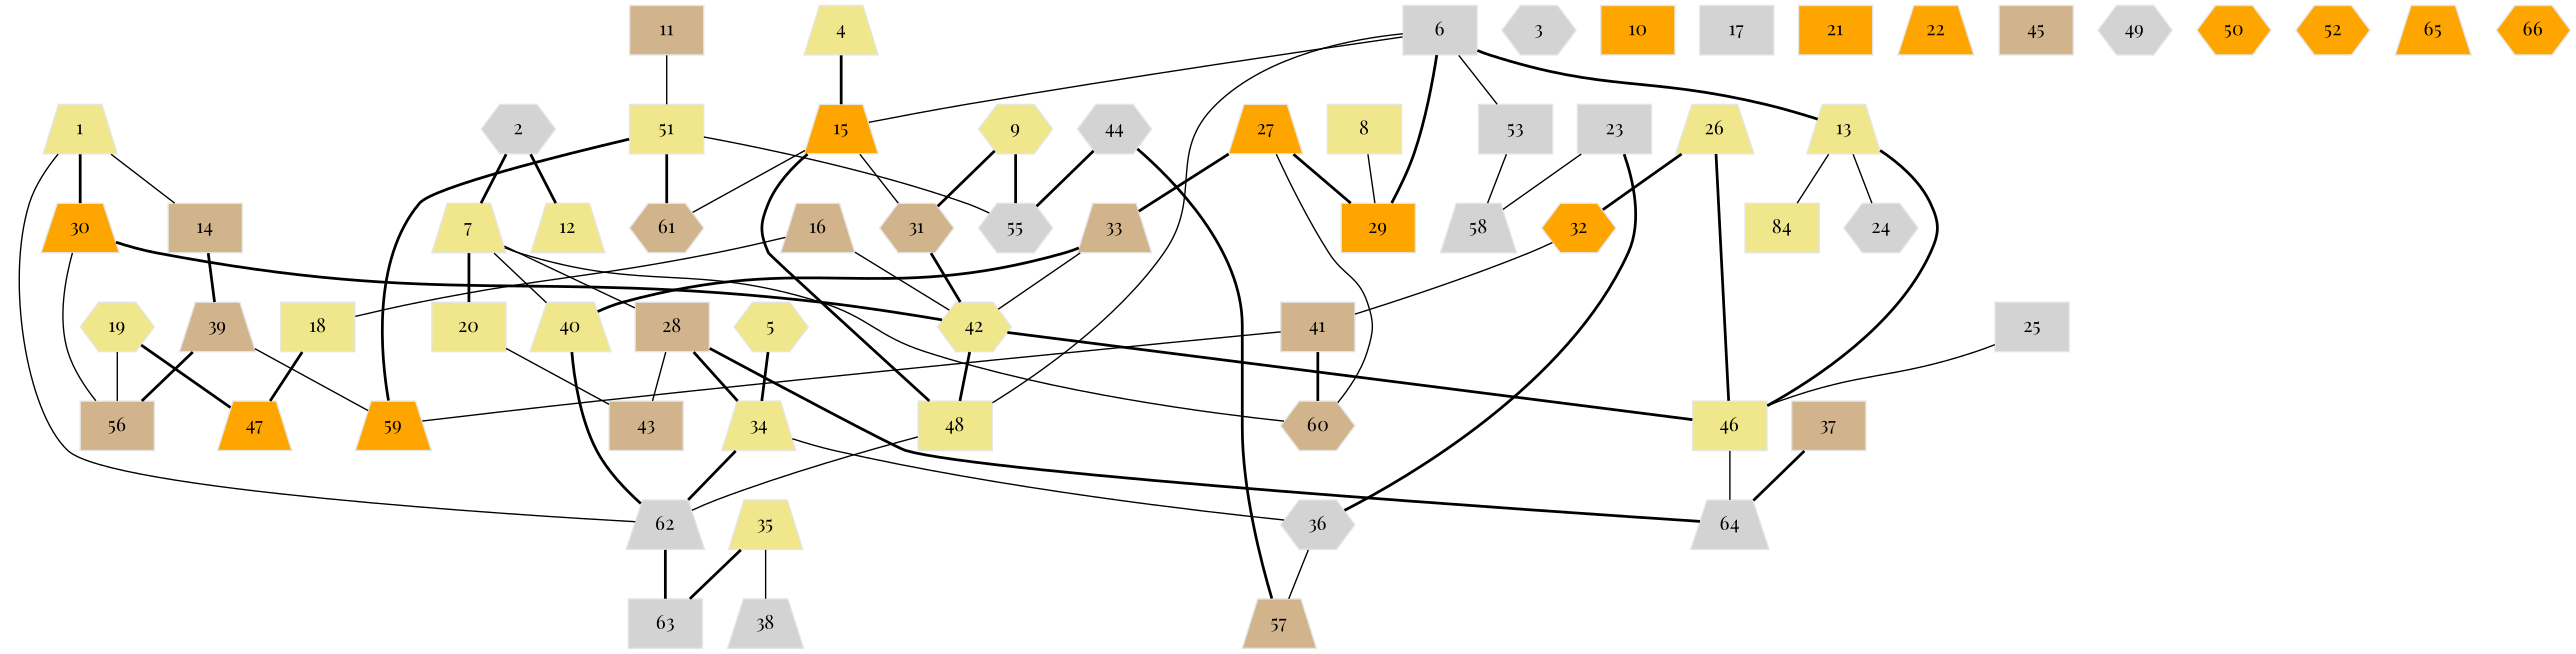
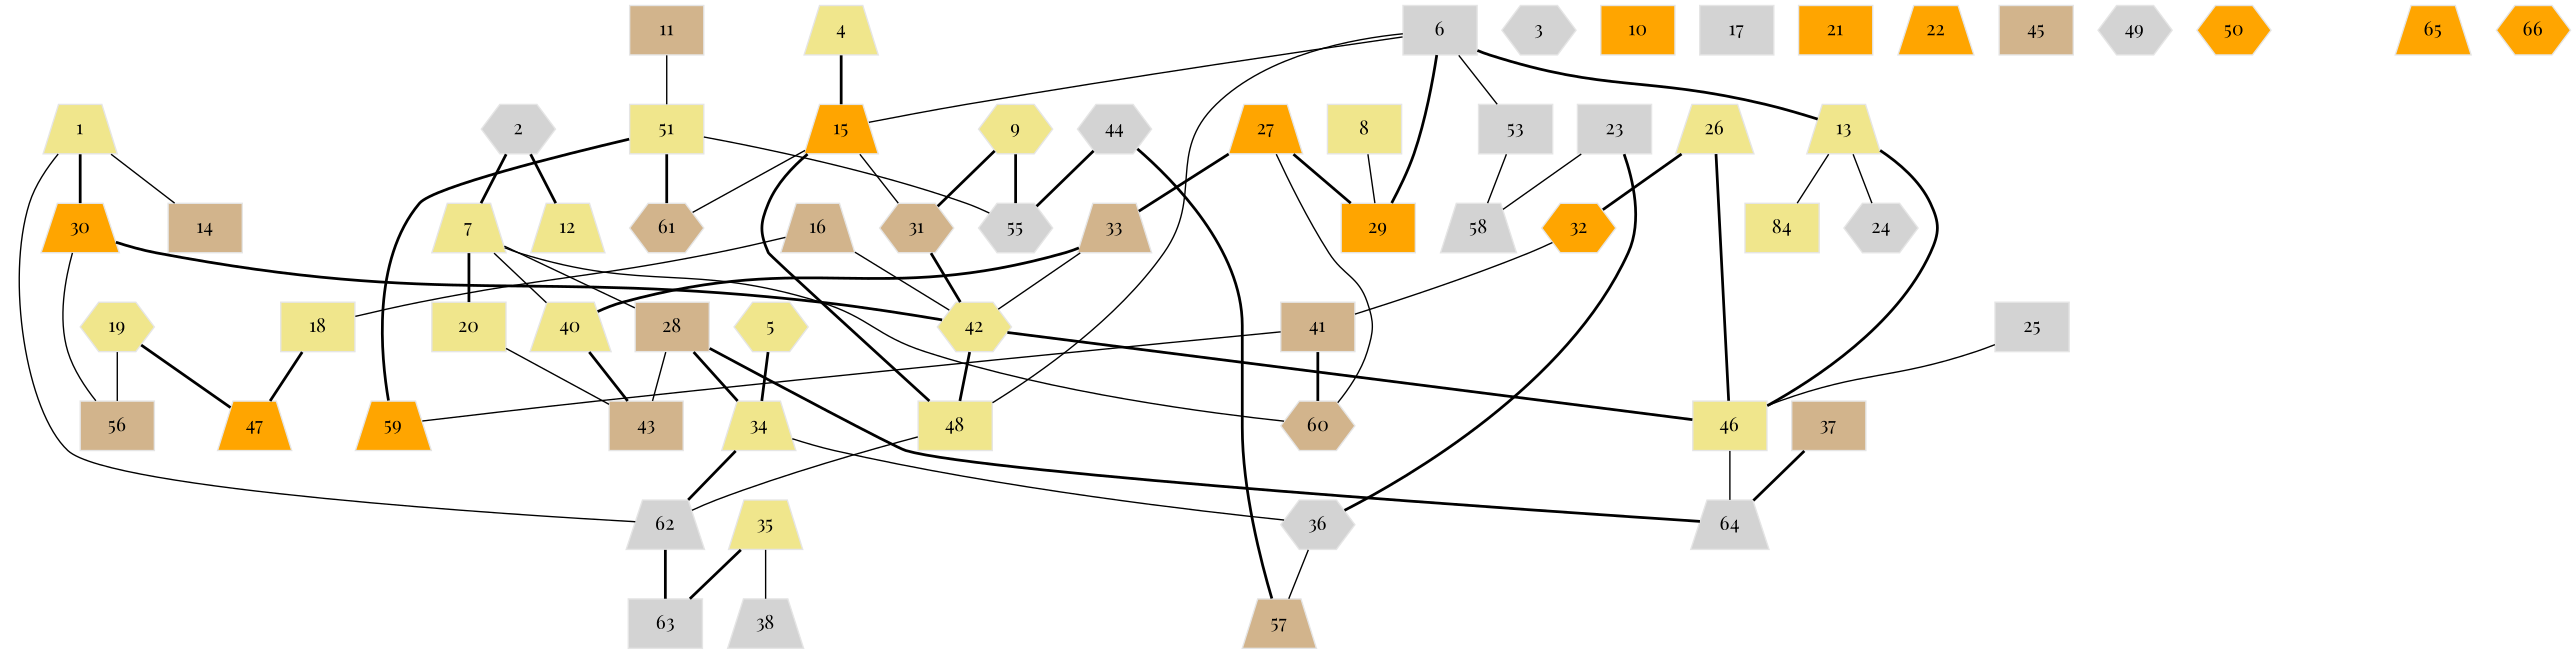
  graph {
    fontname="Playfair Display"
    node [color=gray90 fillcolor=khaki fontname="Playfair Display" shape=box style=filled]
    edge [fontname="Playfair Display" style=bold]
    14 [fillcolor=tan]
    1 [shape=trapezium]
    30 [fillcolor=orange shape=trapezium]
    62 [fillcolor=lightgrey shape=trapezium]
-   39 [fillcolor=tan shape=trapezium]
    42 [shape=hexagon]
    56 [fillcolor=tan]
    63 [fillcolor=lightgrey]
    2 [fillcolor=lightgrey shape=hexagon]
    7 [shape=trapezium]
    12 [shape=trapezium]
    20
    28 [fillcolor=tan]
    40 [shape=trapezium]
    60 [fillcolor=tan shape=hexagon]
    3 [fillcolor=lightgrey shape=hexagon]
    15 [fillcolor=orange shape=trapezium]
    4 [shape=trapezium]
    48
    31 [fillcolor=tan shape=hexagon]
    61 [fillcolor=tan shape=hexagon]
    5 [shape=hexagon]
    34 [shape=trapezium]
    36 [fillcolor=lightgrey shape=hexagon]
    59 [fillcolor=orange shape=trapezium]
    6 [fillcolor=lightgrey]
    13 [shape=trapezium]
    29 [fillcolor=orange]
    53 [fillcolor=lightgrey]
    24 [fillcolor=lightgrey shape=hexagon]
    46
    n32 [label=84]
    58 [fillcolor=lightgrey shape=trapezium]
    43 [fillcolor=tan]
    64 [fillcolor=lightgrey shape=trapezium]
    8
    9 [shape=hexagon]
    55 [fillcolor=lightgrey shape=hexagon]
    10 [fillcolor=orange]
    11 [fillcolor=tan]
    51
    16 [fillcolor=tan shape=trapezium]
    18
    47 [fillcolor=orange shape=trapezium]
    17 [fillcolor=lightgrey]
    19 [shape=hexagon]
    21 [fillcolor=orange]
    22 [fillcolor=orange shape=trapezium]
    23 [fillcolor=lightgrey]
    57 [fillcolor=tan shape=trapezium]
    25 [fillcolor=lightgrey]
    26 [shape=trapezium]
    32 [fillcolor=orange shape=hexagon]
    41 [fillcolor=tan]
    27 [fillcolor=orange shape=trapezium]
    33 [fillcolor=tan shape=trapezium]
    38 [fillcolor=lightgrey shape=trapezium]
    35 [shape=trapezium]
    37 [fillcolor=tan]
    44 [fillcolor=lightgrey shape=hexagon]
    45 [fillcolor=tan]
    49 [fillcolor=lightgrey shape=hexagon]
    50 [fillcolor=orange shape=hexagon]
-   52 [fillcolor=orange shape=hexagon]
    65 [fillcolor=orange shape=trapezium]
    66 [fillcolor=orange shape=hexagon]
-   14 -- 39
    1 -- 14 [style=solid]
    1 -- 30
    1 -- 62 [style=solid]
    30 -- 42
    30 -- 56 [style=solid]
    62 -- 63
-   39 -- 56
-   39 -- 59 [style=solid]
    42 -- 48
    42 -- 46
    2 -- 7
    2 -- 12
    7 -- 20
    7 -- 28 [style=solid]
    7 -- 40 [style=solid]
    7 -- 60 [style=solid]
    20 -- 43 [style=solid]
    28 -- 34
    28 -- 43 [style=solid]
    28 -- 64
-   40 -- 62
+   40 -- 43
    15 -- 48
    15 -- 31 [style=solid]
    15 -- 61 [style=solid]
    4 -- 15
    48 -- 62 [style=solid]
    31 -- 42
    5 -- 34
    34 -- 62
    34 -- 36 [style=solid]
    36 -- 57 [style=solid]
    6 -- 15 [style=solid]
    6 -- 48 [style=solid]
    6 -- 13
    6 -- 29
    6 -- 53 [style=solid]
    13 -- 24 [style=solid]
    13 -- 46
    13 -- n32 [style=solid]
    53 -- 58 [style=solid]
    46 -- 64 [style=solid]
    8 -- 29 [style=solid]
    9 -- 31
    9 -- 55
    11 -- 51 [style=solid]
    51 -- 61
    51 -- 59
    51 -- 55 [style=solid]
    16 -- 42 [style=solid]
    16 -- 18 [style=solid]
    18 -- 47
    19 -- 56 [style=solid]
    19 -- 47
    23 -- 36
    23 -- 58 [style=solid]
    25 -- 46 [style=solid]
    26 -- 46
    26 -- 32
    32 -- 41 [style=solid]
    41 -- 60
    41 -- 59 [style=solid]
    27 -- 60 [style=solid]
    27 -- 29
    27 -- 33
    33 -- 42 [style=solid]
    33 -- 40
    35 -- 63
    35 -- 38 [style=solid]
    37 -- 64
    44 -- 55
    44 -- 57
  }
